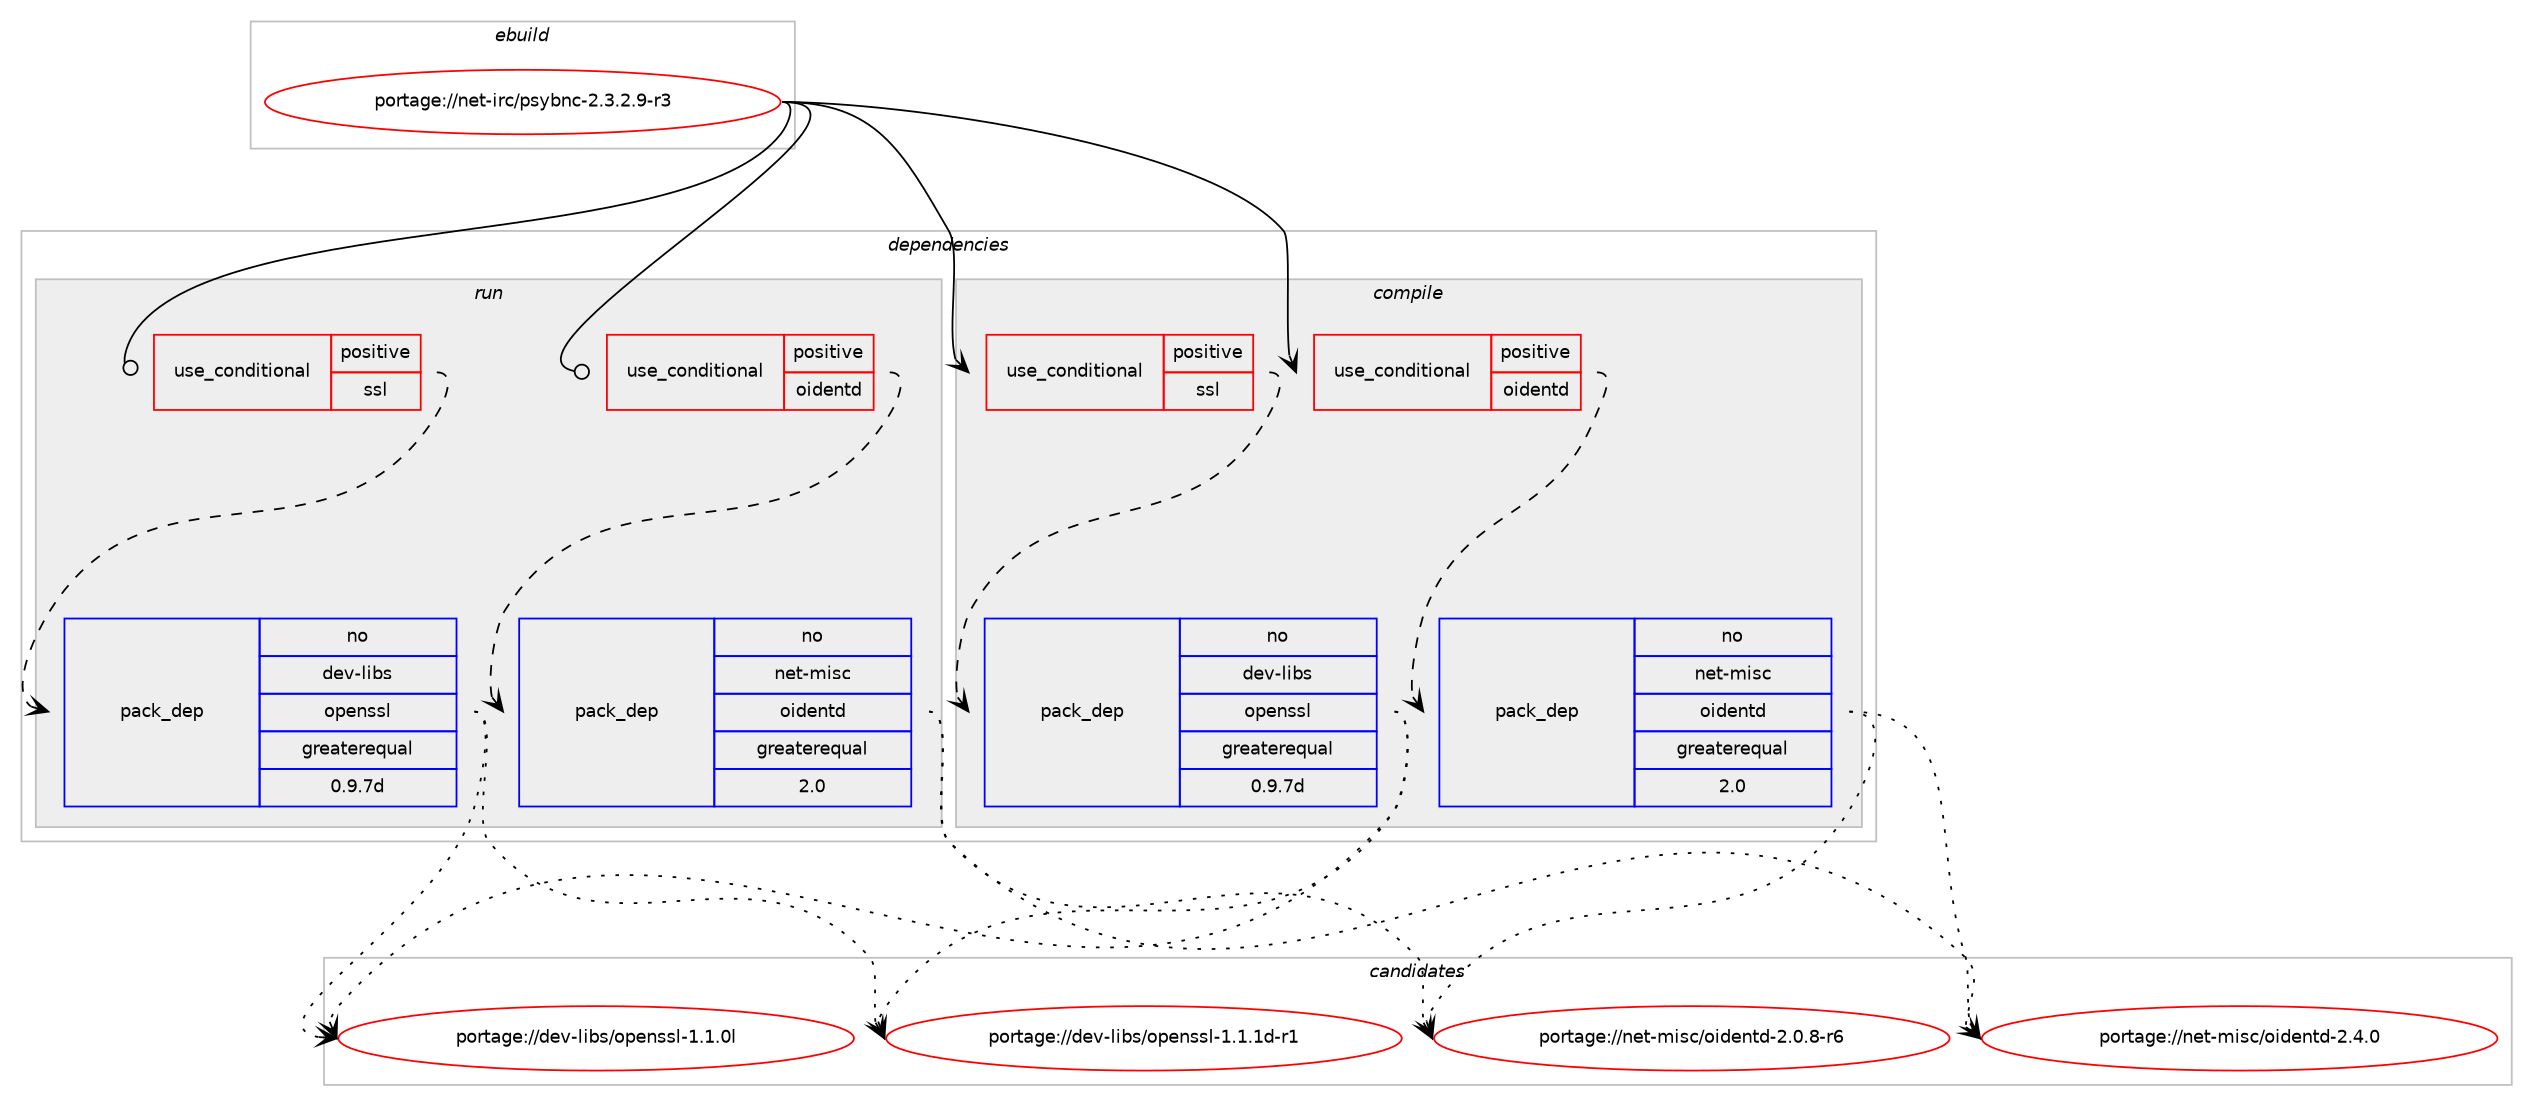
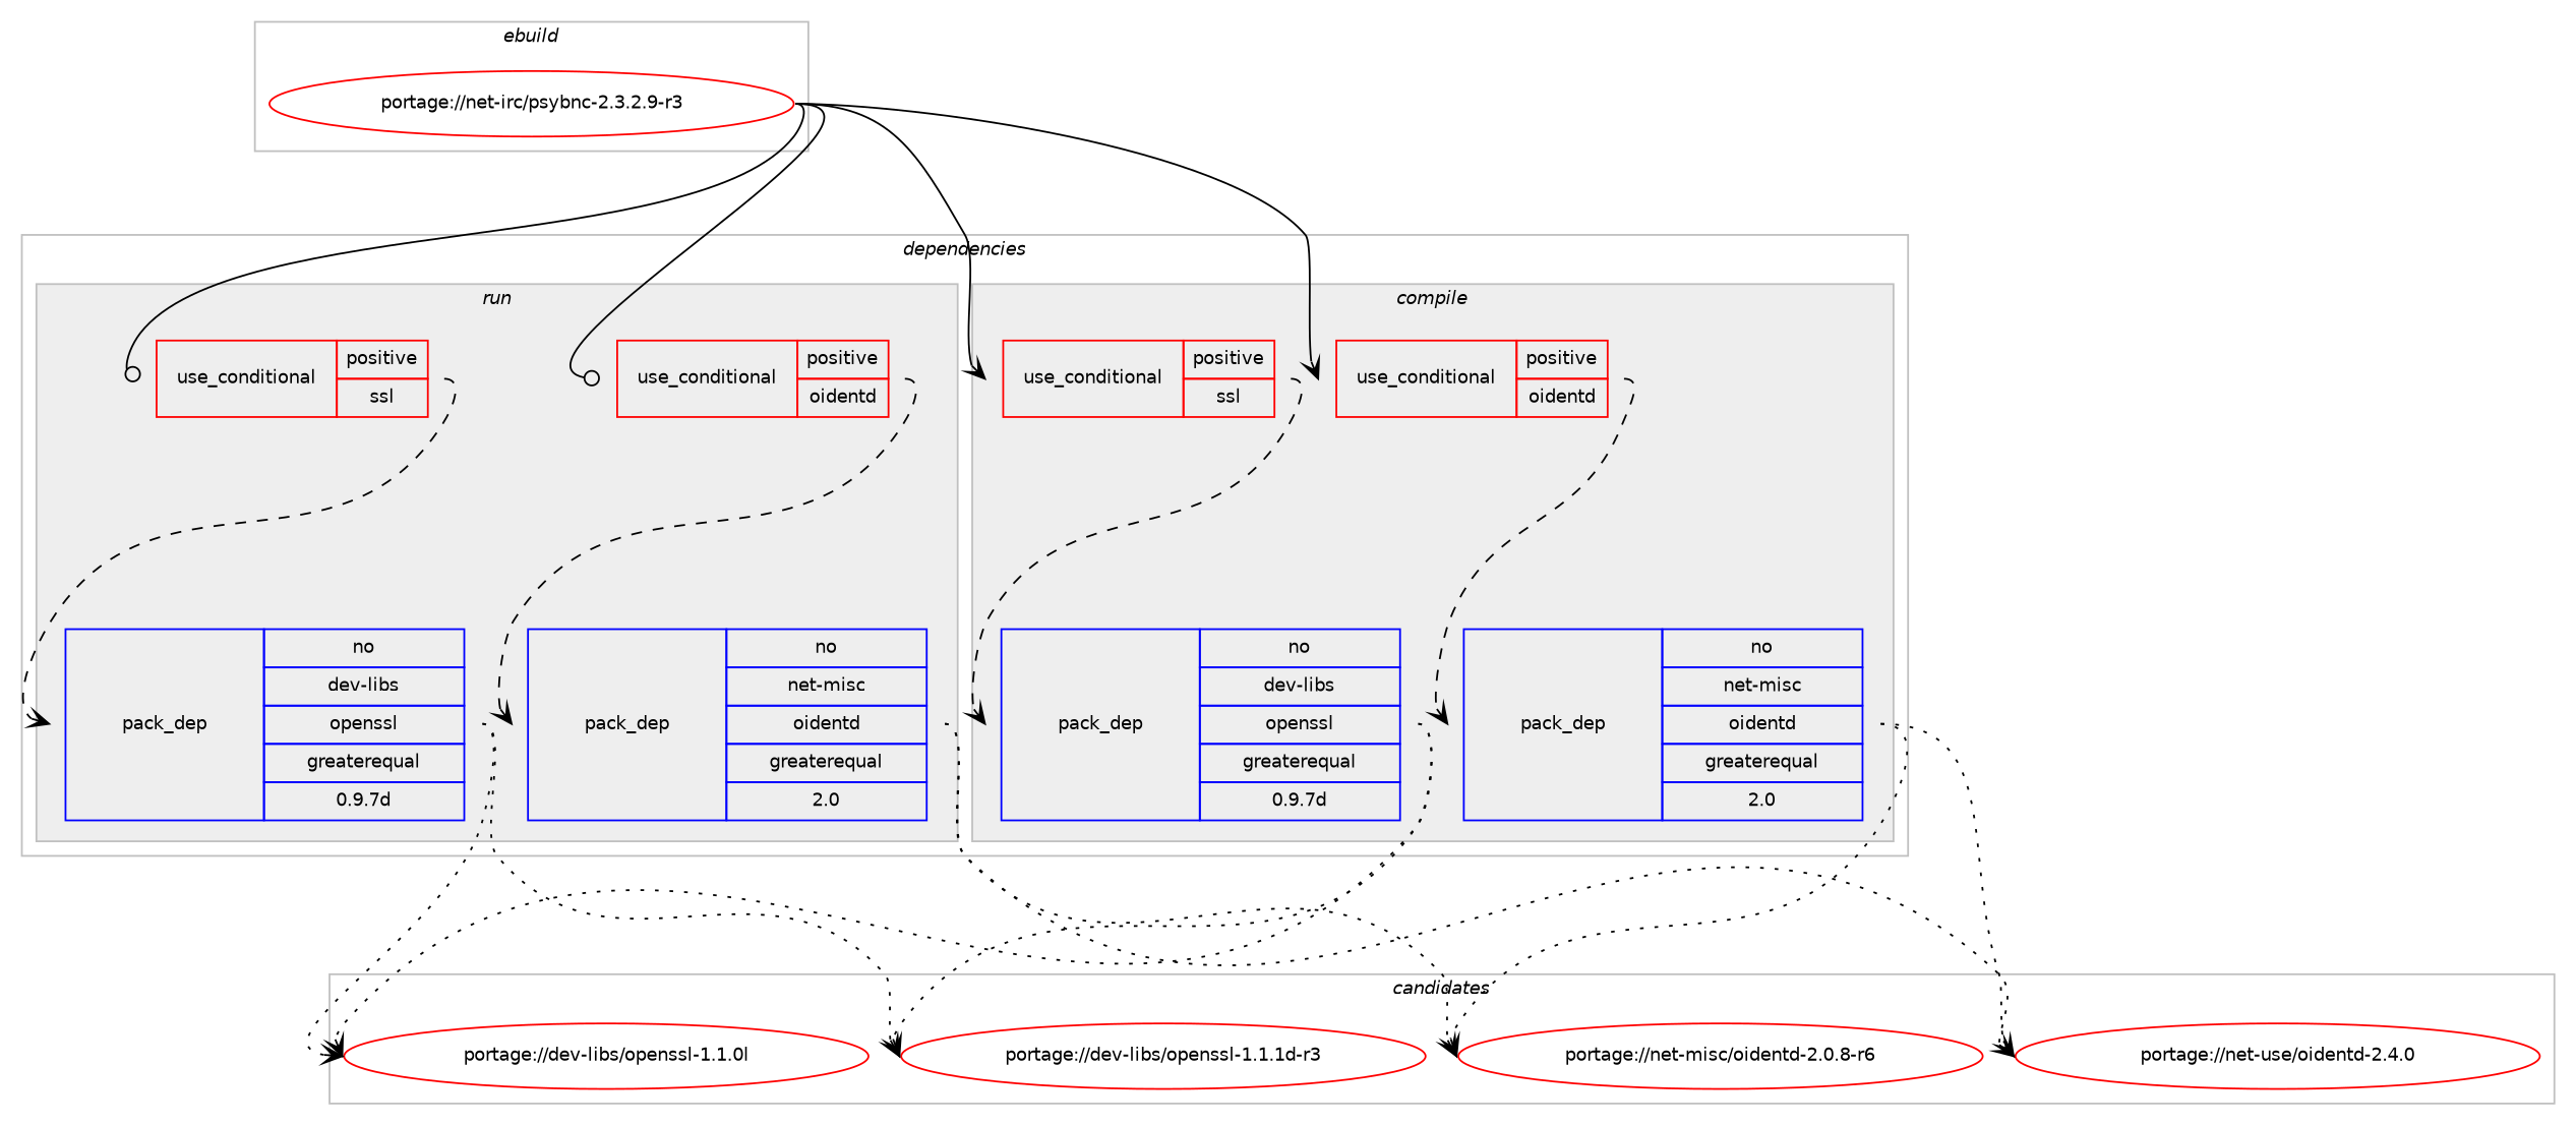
  digraph {
    compound=true
    concentrate=true
    fontname=Helvetica
    fontsize=10
    newrank=true
    rankdir=TB
    ranksep=1.5
    node [color=red fontname=Helvetica fontsize=10 shape=none]
    edge [arrowhead=vee headport=w style=dotted tailport=e weight=20]
    n1 [label="portage://net-irc/psybnc-2.3.2.9-r3" width=4 shape=""]
    n2 [color=blue label=<<TABLE BORDER="0" CELLBORDER="1" CELLSPACING="0" CELLPADDING="4" WIDTH="220"><TR><TD ROWSPAN="6" CELLPADDING="30">pack_dep</TD></TR><TR><TD WIDTH="110">no</TD></TR><TR><TD>net-misc</TD></TR><TR><TD>oidentd</TD></TR><TR><TD>greaterequal</TD></TR><TR><TD>2.0</TD></TR></TABLE>>]
    n3 [label=<<TABLE BORDER="0" CELLBORDER="1" CELLSPACING="0" CELLPADDING="4"><TR><TD ROWSPAN="3" CELLPADDING="10">use_conditional</TD></TR><TR><TD>positive</TD></TR><TR><TD>oidentd</TD></TR></TABLE>>]
    n4 [color=blue label=<<TABLE BORDER="0" CELLBORDER="1" CELLSPACING="0" CELLPADDING="4" WIDTH="220"><TR><TD ROWSPAN="6" CELLPADDING="30">pack_dep</TD></TR><TR><TD WIDTH="110">no</TD></TR><TR><TD>dev-libs</TD></TR><TR><TD>openssl</TD></TR><TR><TD>greaterequal</TD></TR><TR><TD>0.9.7d</TD></TR></TABLE>>]
    n5 [label=<<TABLE BORDER="0" CELLBORDER="1" CELLSPACING="0" CELLPADDING="4"><TR><TD ROWSPAN="3" CELLPADDING="10">use_conditional</TD></TR><TR><TD>positive</TD></TR><TR><TD>ssl</TD></TR></TABLE>>]
    n6 [color=blue label=<<TABLE BORDER="0" CELLBORDER="1" CELLSPACING="0" CELLPADDING="4" WIDTH="220"><TR><TD ROWSPAN="6" CELLPADDING="30">pack_dep</TD></TR><TR><TD WIDTH="110">no</TD></TR><TR><TD>net-misc</TD></TR><TR><TD>oidentd</TD></TR><TR><TD>greaterequal</TD></TR><TR><TD>2.0</TD></TR></TABLE>>]
    n7 [label=<<TABLE BORDER="0" CELLBORDER="1" CELLSPACING="0" CELLPADDING="4"><TR><TD ROWSPAN="3" CELLPADDING="10">use_conditional</TD></TR><TR><TD>positive</TD></TR><TR><TD>oidentd</TD></TR></TABLE>>]
    n8 [color=blue label=<<TABLE BORDER="0" CELLBORDER="1" CELLSPACING="0" CELLPADDING="4" WIDTH="220"><TR><TD ROWSPAN="6" CELLPADDING="30">pack_dep</TD></TR><TR><TD WIDTH="110">no</TD></TR><TR><TD>dev-libs</TD></TR><TR><TD>openssl</TD></TR><TR><TD>greaterequal</TD></TR><TR><TD>0.9.7d</TD></TR></TABLE>>]
    n9 [label=<<TABLE BORDER="0" CELLBORDER="1" CELLSPACING="0" CELLPADDING="4"><TR><TD ROWSPAN="3" CELLPADDING="10">use_conditional</TD></TR><TR><TD>positive</TD></TR><TR><TD>ssl</TD></TR></TABLE>>]
-   n10 [label="portage://net-misc/oidentd-2.4.0" width=4 shape=""]
+   n10 [label="portage://net-use/oidentd-2.4.0" width=4 shape=""]
    n11 [label="portage://net-misc/oidentd-2.0.8-r6" width=4 shape=""]
-   n12 [label="portage://dev-libs/openssl-1.1.1d-r1" width=4 shape=""]
+   n12 [label="portage://dev-libs/openssl-1.1.1d-r3" width=4 shape=""]
    n13 [label="portage://dev-libs/openssl-1.1.0l" width=4 shape=""]
    subgraph cluster_1 {
      color=gray
      label=<<i>ebuild</i>>
      rank=same
      n1
    }
    subgraph cluster_2 {
      color=gray
      label=<<i>dependencies</i>>
      subgraph cluster_3 {
        color=gray
        fillcolor="#eeeeee"
        label=<<i>compile</i>>
        style=filled
        subgraph sub_4 {
          color=gray
          fillcolor="#eeeeee"
          label=<<i>compile</i>>
          style=filled
          n3
          subgraph sub_5 {
            color=gray
            fillcolor="#eeeeee"
            label=<<i>compile</i>>
            style=filled
            n2
          }
        }
        subgraph sub_6 {
          color=gray
          fillcolor="#eeeeee"
          label=<<i>compile</i>>
          style=filled
          n5
          subgraph sub_7 {
            color=gray
            fillcolor="#eeeeee"
            label=<<i>compile</i>>
            style=filled
            n4
          }
        }
      }
      subgraph cluster_8 {
        color=gray
        fillcolor="#eeeeee"
        label=<<i>compile and run</i>>
        style=filled
      }
      subgraph cluster_9 {
        color=gray
        fillcolor="#eeeeee"
        label=<<i>run</i>>
        style=filled
        subgraph sub_10 {
          color=gray
          fillcolor="#eeeeee"
          label=<<i>run</i>>
          style=filled
          n7
          subgraph sub_11 {
            color=gray
            fillcolor="#eeeeee"
            label=<<i>run</i>>
            style=filled
            n6
          }
        }
        subgraph sub_12 {
          color=gray
          fillcolor="#eeeeee"
          label=<<i>run</i>>
          style=filled
          n9
          subgraph sub_13 {
            color=gray
            fillcolor="#eeeeee"
            label=<<i>run</i>>
            style=filled
            n8
          }
        }
      }
    }
    subgraph cluster_14 {
      color=gray
      label=<<i>candidates</i>>
      rank=same
      subgraph sub_15 {
        color=black
        label=<<i>candidates</i>>
        nodesep=1
        rank=same
        n10
        n11
      }
      subgraph sub_16 {
        color=black
        label=<<i>candidates</i>>
        nodesep=1
        rank=same
        n12
        n13
      }
      subgraph sub_17 {
        color=black
        label=<<i>candidates</i>>
        nodesep=1
        rank=same
        n10
        n11
      }
      subgraph sub_18 {
        color=black
        label=<<i>candidates</i>>
        nodesep=1
        rank=same
        n12
        n13
      }
    }
    n1 -> n3 [style=solid]
    n1 -> n5 [style=solid]
    n1 -> n7 [arrowhead=odot style=solid]
    n1 -> n9 [arrowhead=odot style=solid]
    n2 -> n10 [weight=100]
    n2 -> n11 [weight=100]
    n3 -> n2 [style=dashed]
    n4 -> n12 [weight=100]
    n4 -> n13 [weight=100]
    n5 -> n4 [style=dashed]
    n6 -> n10 [weight=100]
    n6 -> n11 [weight=100]
    n7 -> n6 [style=dashed]
    n8 -> n12 [weight=100]
    n8 -> n13 [weight=100]
    n9 -> n8 [style=dashed]
  }
